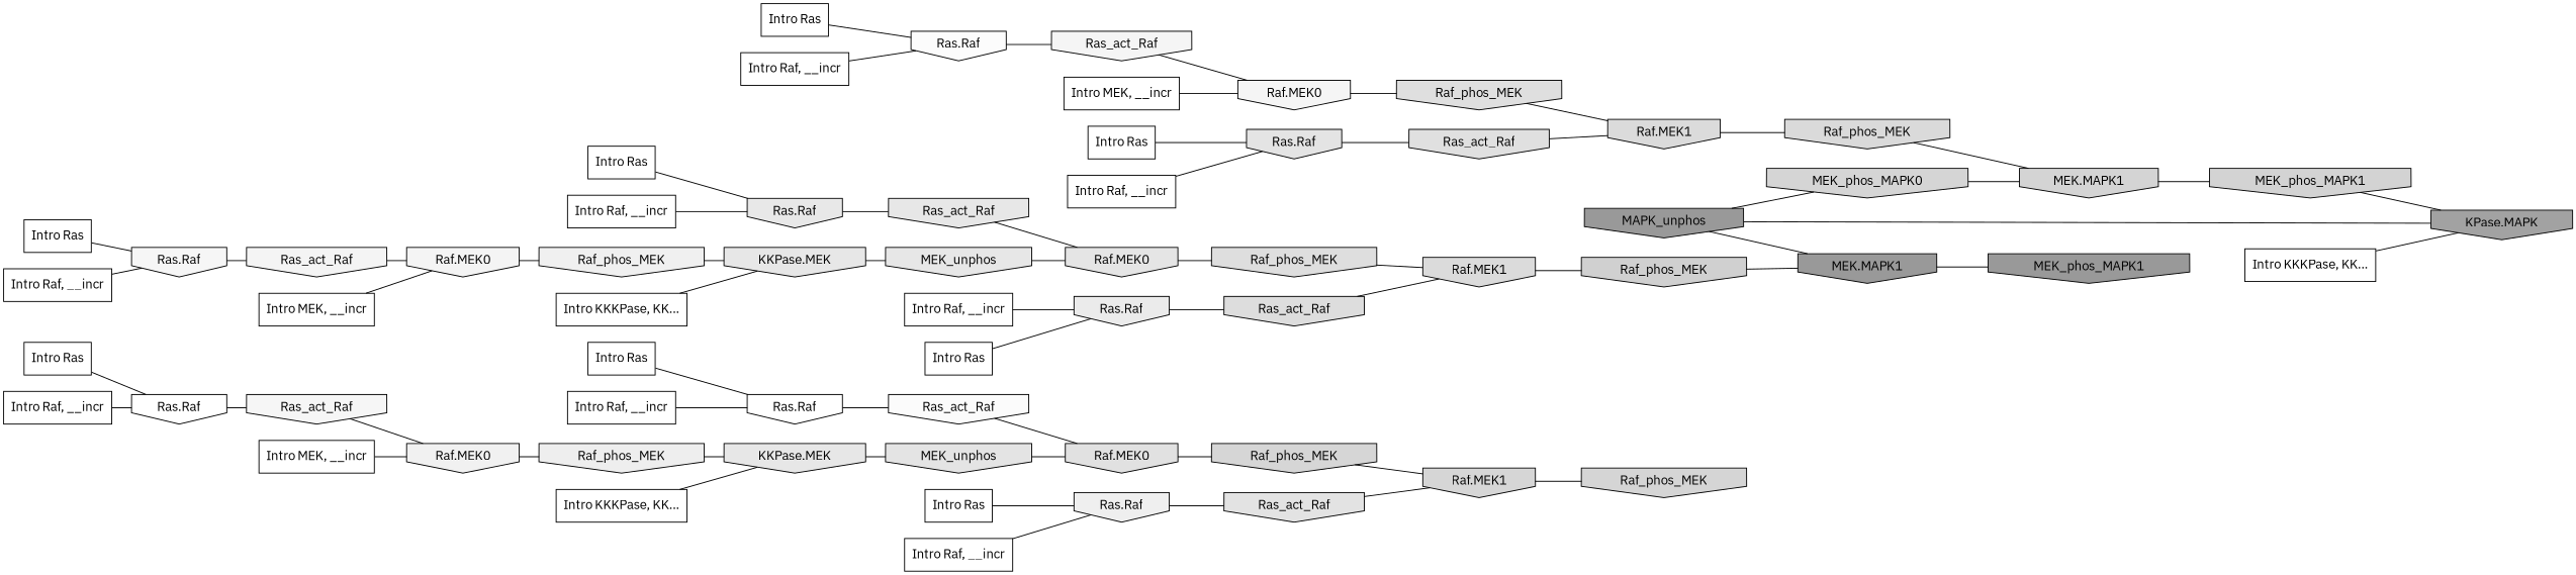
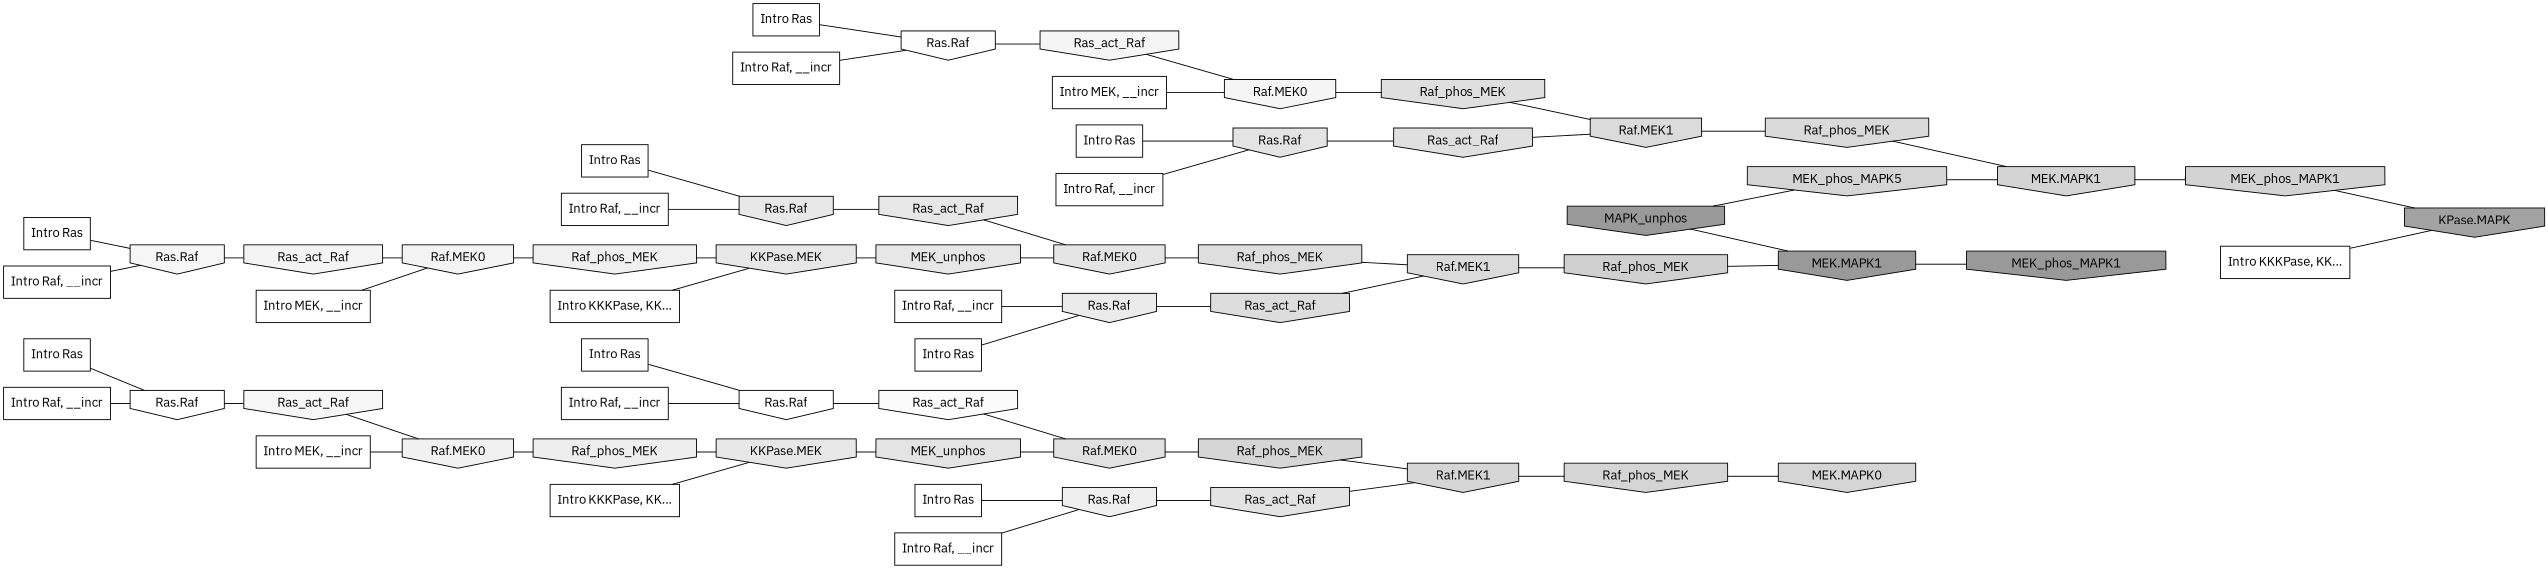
  digraph {
    fontname="IBM Plex Sans"
    rankdir=LR
    ranksep=0.30
    node [fillcolor="0.000 0.000 1.000" fontname="IBM Plex Sans" shape=invhouse style=filled]
    edge [color="0.000 0.000 0.000" dir=none fontname="IBM Plex Sans"]
    n1 [label="Intro Ras" shape=rectangle]
    n2 [fillcolor="0.000 0.000 0.999" label="Ras.Raf"]
    n3 [fillcolor="0.000 0.000 0.981" label=Ras_act_Raf]
    n4 [label="Intro Ras" shape=rectangle]
    n5 [fillcolor="0.000 0.000 0.936" label="Ras.Raf"]
    n6 [fillcolor="0.000 0.000 0.888" label=Ras_act_Raf]
    n7 [label="Intro Ras" shape=rectangle]
    n8 [fillcolor="0.000 0.000 0.908" label="Ras.Raf"]
    n9 [fillcolor="0.000 0.000 0.903" label=Ras_act_Raf]
    n10 [label="Intro Ras" shape=rectangle]
    n11 [fillcolor="0.000 0.000 0.964" label="Ras.Raf"]
    n12 [fillcolor="0.000 0.000 0.955" label=Ras_act_Raf]
    n13 [label="Intro Ras" shape=rectangle]
    n14 [fillcolor="0.000 0.000 0.891" label="Ras.Raf"]
    n15 [fillcolor="0.000 0.000 0.878" label=Ras_act_Raf]
    n16 [label="Intro Ras" shape=rectangle]
    n17 [fillcolor="0.000 0.000 0.920" label="Ras.Raf"]
    n18 [fillcolor="0.000 0.000 0.866" label=Ras_act_Raf]
    n19 [label="Intro Ras" shape=rectangle]
    n20 [label="Ras.Raf"]
    n21 [fillcolor="0.000 0.000 0.963" label=Ras_act_Raf]
    n22 [label="Intro Ras" shape=rectangle]
    n23 [fillcolor="0.000 0.000 0.986" label="Ras.Raf"]
    n24 [fillcolor="0.000 0.000 0.960" label=Ras_act_Raf]
    n25 [label="Intro Raf, __incr" shape=rectangle]
    n26 [label="Intro Raf, __incr" shape=rectangle]
    n27 [label="Intro Raf, __incr" shape=rectangle]
    n28 [label="Intro Raf, __incr" shape=rectangle]
    n29 [label="Intro Raf, __incr" shape=rectangle]
    n30 [label="Intro Raf, __incr" shape=rectangle]
    n31 [label="Intro Raf, __incr" shape=rectangle]
    n32 [label="Intro Raf, __incr" shape=rectangle]
    n33 [label="Intro MEK, __incr" shape=rectangle]
    n34 [fillcolor="0.000 0.000 0.942" label="Raf.MEK0"]
    n35 [fillcolor="0.000 0.000 0.931" label=Raf_phos_MEK]
    n36 [label="Intro MEK, __incr" shape=rectangle]
    n37 [fillcolor="0.000 0.000 0.954" label="Raf.MEK0"]
    n38 [fillcolor="0.000 0.000 0.940" label=Raf_phos_MEK]
    n39 [label="Intro MEK, __incr" shape=rectangle]
    n40 [fillcolor="0.000 0.000 0.960" label="Raf.MEK0"]
    n41 [fillcolor="0.000 0.000 0.873" label=Raf_phos_MEK]
+   n42 [fillcolor="0.000 0.000 0.833" label="MEK.MAPK0"]
    n43 [label="Intro KKKPase, KK..." shape=rectangle]
    n44 [fillcolor="0.000 0.000 0.636" label="KPase.MAPK"]
    n45 [fillcolor="0.000 0.000 0.601" label=MAPK_unphos]
    n46 [label="Intro KKKPase, KK..." shape=rectangle]
    n47 [fillcolor="0.000 0.000 0.903" label="KKPase.MEK"]
    n48 [fillcolor="0.000 0.000 0.893" label=MEK_unphos]
    n49 [label="Intro KKKPase, KK..." shape=rectangle]
    n50 [fillcolor="0.000 0.000 0.906" label="KKPase.MEK"]
    n51 [fillcolor="0.000 0.000 0.906" label=MEK_unphos]
    n52 [fillcolor="0.000 0.000 0.881" label="Raf.MEK0"]
    n53 [fillcolor="0.000 0.000 0.838" label=Raf_phos_MEK]
    n54 [fillcolor="0.000 0.000 0.856" label="Raf.MEK1"]
    n55 [fillcolor="0.000 0.000 0.836" label="Raf.MEK1"]
    n56 [fillcolor="0.000 0.000 0.858" label="Raf.MEK1"]
    n57 [fillcolor="0.000 0.000 0.897" label="Raf.MEK0"]
    n58 [fillcolor="0.000 0.000 0.868" label=Raf_phos_MEK]
    n59 [fillcolor="0.000 0.000 0.833" label=Raf_phos_MEK]
    n60 [fillcolor="0.000 0.000 0.855" label=Raf_phos_MEK]
    n61 [fillcolor="0.000 0.000 0.816" label=Raf_phos_MEK]
    n62 [fillcolor="0.000 0.000 0.601" label="MEK.MAPK1"]
    n63 [fillcolor="0.000 0.000 0.832" label="MEK.MAPK1"]
    n64 [fillcolor="0.000 0.000 0.828" label=MEK_phos_MAPK1]
-   n65 [fillcolor="0.000 0.000 0.833" label=MEK_phos_MAPK0]
+   n65 [fillcolor="0.000 0.000 0.833" label=MEK_phos_MAPK5]
    n66 [fillcolor="0.000 0.000 0.600" label=MEK_phos_MAPK1]
    n1 -> n2
    n2 -> n3
    n3 -> n52
    n4 -> n5
    n5 -> n6
    n6 -> n55
    n7 -> n8
    n8 -> n9
    n9 -> n57
    n10 -> n11
    n11 -> n12
    n12 -> n37
    n13 -> n14
    n14 -> n15
    n15 -> n54
    n16 -> n17
    n17 -> n18
    n18 -> n56
    n19 -> n20
    n20 -> n21
    n21 -> n34
    n22 -> n23
    n23 -> n24
    n24 -> n40
    n25 -> n2
    n26 -> n8
    n27 -> n17
    n28 -> n5
    n29 -> n14
    n30 -> n23
    n31 -> n11
    n32 -> n20
    n33 -> n34
    n34 -> n35
    n35 -> n47
    n36 -> n37
    n37 -> n38
    n38 -> n50
    n39 -> n40
    n40 -> n41
    n41 -> n54
    n43 -> n44
-   n44 -> n45
    n45 -> n62
    n45 -> n65
    n46 -> n47
    n47 -> n48
    n48 -> n52
    n49 -> n50
    n50 -> n51
    n51 -> n57
    n52 -> n53
    n53 -> n55
    n54 -> n60
    n55 -> n59
    n56 -> n61
    n57 -> n58
    n58 -> n56
+   n59 -> n42
    n60 -> n63
    n61 -> n62
    n62 -> n66
    n63 -> n64
    n64 -> n44
    n65 -> n63
  }
